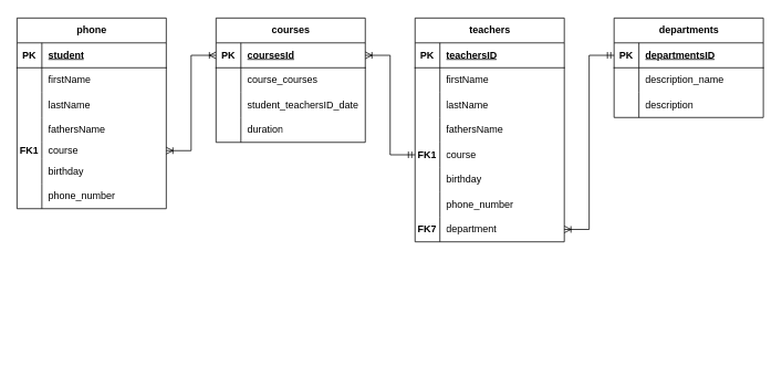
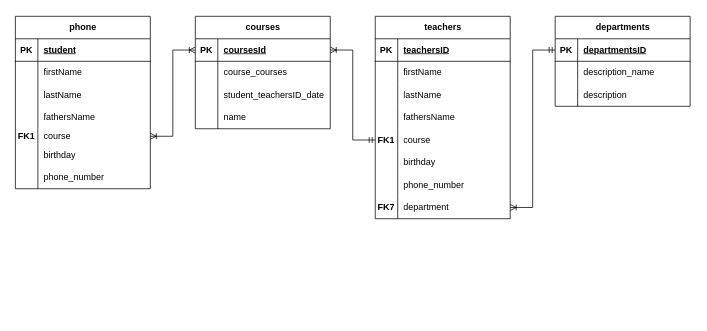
  <mxCell id="0" />
  <mxCell id="1" parent="0" />
  <mxCell id="2" value="phone" style="shape=table;startSize=30;container=1;collapsible=1;childLayout=tableLayout;fixedRows=1;rowLines=0;fontStyle=1;align=center;resizeLast=1;html=1;" vertex="1" parent="1"><mxGeometry x="20.004" y="20.996" width="180" height="230" as="geometry" /></mxCell>
  <mxCell id="3" value="" style="shape=tableRow;horizontal=0;startSize=0;swimlaneHead=0;swimlaneBody=0;fillColor=none;collapsible=0;dropTarget=0;points=[[0,0.5],[1,0.5]];portConstraint=eastwest;top=0;left=0;right=0;bottom=1;" vertex="1" parent="2"><mxGeometry y="30" width="180" height="30" as="geometry" /></mxCell>
  <mxCell id="4" value="PK" style="shape=partialRectangle;connectable=0;fillColor=none;top=0;left=0;bottom=0;right=0;fontStyle=1;overflow=hidden;whiteSpace=wrap;html=1;" vertex="1" parent="3"><mxGeometry width="30" height="30" as="geometry"><mxRectangle width="30" height="30" as="alternateBounds" /></mxGeometry></mxCell>
  <mxCell id="5" value="student" style="shape=partialRectangle;connectable=0;fillColor=none;top=0;left=0;bottom=0;right=0;align=left;spacingLeft=6;fontStyle=5;overflow=hidden;whiteSpace=wrap;html=1;" vertex="1" parent="3"><mxGeometry x="30" width="150" height="30" as="geometry"><mxRectangle width="150" height="30" as="alternateBounds" /></mxGeometry></mxCell>
  <mxCell id="6" value="" style="shape=tableRow;horizontal=0;startSize=0;swimlaneHead=0;swimlaneBody=0;fillColor=none;collapsible=0;dropTarget=0;points=[[0,0.5],[1,0.5]];portConstraint=eastwest;top=0;left=0;right=0;bottom=0;" vertex="1" parent="2"><mxGeometry y="60" width="180" height="30" as="geometry" /></mxCell>
  <mxCell id="7" value="" style="shape=partialRectangle;connectable=0;fillColor=none;top=0;left=0;bottom=0;right=0;editable=1;overflow=hidden;whiteSpace=wrap;html=1;" vertex="1" parent="6"><mxGeometry width="30" height="30" as="geometry"><mxRectangle width="30" height="30" as="alternateBounds" /></mxGeometry></mxCell>
  <mxCell id="8" value="firstName" style="shape=partialRectangle;connectable=0;fillColor=none;top=0;left=0;bottom=0;right=0;align=left;spacingLeft=6;overflow=hidden;whiteSpace=wrap;html=1;" vertex="1" parent="6"><mxGeometry x="30" width="150" height="30" as="geometry"><mxRectangle width="150" height="30" as="alternateBounds" /></mxGeometry></mxCell>
  <mxCell id="9" value="" style="shape=tableRow;horizontal=0;startSize=0;swimlaneHead=0;swimlaneBody=0;fillColor=none;collapsible=0;dropTarget=0;points=[[0,0.5],[1,0.5]];portConstraint=eastwest;top=0;left=0;right=0;bottom=0;" vertex="1" parent="2"><mxGeometry y="90" width="180" height="30" as="geometry" /></mxCell>
  <mxCell id="10" value="" style="shape=partialRectangle;connectable=0;fillColor=none;top=0;left=0;bottom=0;right=0;editable=1;overflow=hidden;whiteSpace=wrap;html=1;" vertex="1" parent="9"><mxGeometry width="30" height="30" as="geometry"><mxRectangle width="30" height="30" as="alternateBounds" /></mxGeometry></mxCell>
  <mxCell id="11" value="lastName" style="shape=partialRectangle;connectable=0;fillColor=none;top=0;left=0;bottom=0;right=0;align=left;spacingLeft=6;overflow=hidden;whiteSpace=wrap;html=1;" vertex="1" parent="9"><mxGeometry x="30" width="150" height="30" as="geometry"><mxRectangle width="150" height="30" as="alternateBounds" /></mxGeometry></mxCell>
  <mxCell id="12" value="" style="shape=tableRow;horizontal=0;startSize=0;swimlaneHead=0;swimlaneBody=0;fillColor=none;collapsible=0;dropTarget=0;points=[[0,0.5],[1,0.5]];portConstraint=eastwest;top=0;left=0;right=0;bottom=0;" vertex="1" parent="2"><mxGeometry y="120" width="180" height="30" as="geometry" /></mxCell>
  <mxCell id="13" value="" style="shape=partialRectangle;connectable=0;fillColor=none;top=0;left=0;bottom=0;right=0;editable=1;overflow=hidden;whiteSpace=wrap;html=1;" vertex="1" parent="12"><mxGeometry width="30" height="30" as="geometry"><mxRectangle width="30" height="30" as="alternateBounds" /></mxGeometry></mxCell>
  <mxCell id="14" value="fathersName" style="shape=partialRectangle;connectable=0;fillColor=none;top=0;left=0;bottom=0;right=0;align=left;spacingLeft=6;overflow=hidden;whiteSpace=wrap;html=1;" vertex="1" parent="12"><mxGeometry x="30" width="150" height="30" as="geometry"><mxRectangle width="150" height="30" as="alternateBounds" /></mxGeometry></mxCell>
  <mxCell id="15" value="" style="shape=tableRow;horizontal=0;startSize=0;swimlaneHead=0;swimlaneBody=0;fillColor=none;collapsible=0;dropTarget=0;points=[[0,0.5],[1,0.5]];portConstraint=eastwest;top=0;left=0;right=0;bottom=0;" vertex="1" parent="2"><mxGeometry y="150" width="180" height="20" as="geometry" /></mxCell>
  <mxCell id="16" value="FK1" style="shape=partialRectangle;connectable=0;fillColor=none;top=0;left=0;bottom=0;right=0;editable=1;overflow=hidden;whiteSpace=wrap;html=1;strokeWidth=1;fontStyle=1" vertex="1" parent="15"><mxGeometry width="30" height="20" as="geometry"><mxRectangle width="30" height="20" as="alternateBounds" /></mxGeometry></mxCell>
  <mxCell id="17" value="course" style="shape=partialRectangle;connectable=0;fillColor=none;top=0;left=0;bottom=0;right=0;align=left;spacingLeft=6;overflow=hidden;whiteSpace=wrap;html=1;" vertex="1" parent="15"><mxGeometry x="30" width="150" height="20" as="geometry"><mxRectangle width="150" height="20" as="alternateBounds" /></mxGeometry></mxCell>
  <mxCell id="18" value="" style="shape=tableRow;horizontal=0;startSize=0;swimlaneHead=0;swimlaneBody=0;fillColor=none;collapsible=0;dropTarget=0;points=[[0,0.5],[1,0.5]];portConstraint=eastwest;top=0;left=0;right=0;bottom=0;" vertex="1" parent="2"><mxGeometry y="170" width="180" height="30" as="geometry" /></mxCell>
  <mxCell id="19" value="" style="shape=partialRectangle;connectable=0;fillColor=none;top=0;left=0;bottom=0;right=0;editable=1;overflow=hidden;whiteSpace=wrap;html=1;" vertex="1" parent="18"><mxGeometry width="30" height="30" as="geometry"><mxRectangle width="30" height="30" as="alternateBounds" /></mxGeometry></mxCell>
  <mxCell id="20" value="birthday" style="shape=partialRectangle;connectable=0;fillColor=none;top=0;left=0;bottom=0;right=0;align=left;spacingLeft=6;overflow=hidden;whiteSpace=wrap;html=1;" vertex="1" parent="18"><mxGeometry x="30" width="150" height="30" as="geometry"><mxRectangle width="150" height="30" as="alternateBounds" /></mxGeometry></mxCell>
  <mxCell id="21" value="" style="shape=tableRow;horizontal=0;startSize=0;swimlaneHead=0;swimlaneBody=0;fillColor=none;collapsible=0;dropTarget=0;points=[[0,0.5],[1,0.5]];portConstraint=eastwest;top=0;left=0;right=0;bottom=0;" vertex="1" parent="2"><mxGeometry y="200" width="180" height="30" as="geometry" /></mxCell>
  <mxCell id="22" value="" style="shape=partialRectangle;connectable=0;fillColor=none;top=0;left=0;bottom=0;right=0;editable=1;overflow=hidden;whiteSpace=wrap;html=1;" vertex="1" parent="21"><mxGeometry width="30" height="30" as="geometry"><mxRectangle width="30" height="30" as="alternateBounds" /></mxGeometry></mxCell>
  <mxCell id="23" value="phone_number" style="shape=partialRectangle;connectable=0;fillColor=none;top=0;left=0;bottom=0;right=0;align=left;spacingLeft=6;overflow=hidden;whiteSpace=wrap;html=1;" vertex="1" parent="21"><mxGeometry x="30" width="150" height="30" as="geometry"><mxRectangle width="150" height="30" as="alternateBounds" /></mxGeometry></mxCell>
  <mxCell id="24" value="teachers" style="shape=table;startSize=30;container=1;collapsible=1;childLayout=tableLayout;fixedRows=1;rowLines=0;fontStyle=1;align=center;resizeLast=1;html=1;" vertex="1" parent="1"><mxGeometry x="500.004" y="20.996" width="180" height="270" as="geometry" /></mxCell>
  <mxCell id="25" value="" style="shape=tableRow;horizontal=0;startSize=0;swimlaneHead=0;swimlaneBody=0;fillColor=none;collapsible=0;dropTarget=0;points=[[0,0.5],[1,0.5]];portConstraint=eastwest;top=0;left=0;right=0;bottom=1;" vertex="1" parent="24"><mxGeometry y="30" width="180" height="30" as="geometry" /></mxCell>
  <mxCell id="26" value="PK" style="shape=partialRectangle;connectable=0;fillColor=none;top=0;left=0;bottom=0;right=0;fontStyle=1;overflow=hidden;whiteSpace=wrap;html=1;" vertex="1" parent="25"><mxGeometry width="30" height="30" as="geometry"><mxRectangle width="30" height="30" as="alternateBounds" /></mxGeometry></mxCell>
  <mxCell id="27" value="teachersID" style="shape=partialRectangle;connectable=0;fillColor=none;top=0;left=0;bottom=0;right=0;align=left;spacingLeft=6;fontStyle=5;overflow=hidden;whiteSpace=wrap;html=1;" vertex="1" parent="25"><mxGeometry x="30" width="150" height="30" as="geometry"><mxRectangle width="150" height="30" as="alternateBounds" /></mxGeometry></mxCell>
  <mxCell id="28" value="" style="shape=tableRow;horizontal=0;startSize=0;swimlaneHead=0;swimlaneBody=0;fillColor=none;collapsible=0;dropTarget=0;points=[[0,0.5],[1,0.5]];portConstraint=eastwest;top=0;left=0;right=0;bottom=0;" vertex="1" parent="24"><mxGeometry y="60" width="180" height="30" as="geometry" /></mxCell>
  <mxCell id="29" value="" style="shape=partialRectangle;connectable=0;fillColor=none;top=0;left=0;bottom=0;right=0;editable=1;overflow=hidden;whiteSpace=wrap;html=1;" vertex="1" parent="28"><mxGeometry width="30" height="30" as="geometry"><mxRectangle width="30" height="30" as="alternateBounds" /></mxGeometry></mxCell>
  <mxCell id="30" value="firstName" style="shape=partialRectangle;connectable=0;fillColor=none;top=0;left=0;bottom=0;right=0;align=left;spacingLeft=6;overflow=hidden;whiteSpace=wrap;html=1;" vertex="1" parent="28"><mxGeometry x="30" width="150" height="30" as="geometry"><mxRectangle width="150" height="30" as="alternateBounds" /></mxGeometry></mxCell>
  <mxCell id="31" value="" style="shape=tableRow;horizontal=0;startSize=0;swimlaneHead=0;swimlaneBody=0;fillColor=none;collapsible=0;dropTarget=0;points=[[0,0.5],[1,0.5]];portConstraint=eastwest;top=0;left=0;right=0;bottom=0;" vertex="1" parent="24"><mxGeometry y="90" width="180" height="30" as="geometry" /></mxCell>
  <mxCell id="32" value="" style="shape=partialRectangle;connectable=0;fillColor=none;top=0;left=0;bottom=0;right=0;editable=1;overflow=hidden;whiteSpace=wrap;html=1;" vertex="1" parent="31"><mxGeometry width="30" height="30" as="geometry"><mxRectangle width="30" height="30" as="alternateBounds" /></mxGeometry></mxCell>
  <mxCell id="33" value="lastName" style="shape=partialRectangle;connectable=0;fillColor=none;top=0;left=0;bottom=0;right=0;align=left;spacingLeft=6;overflow=hidden;whiteSpace=wrap;html=1;" vertex="1" parent="31"><mxGeometry x="30" width="150" height="30" as="geometry"><mxRectangle width="150" height="30" as="alternateBounds" /></mxGeometry></mxCell>
  <mxCell id="34" value="" style="shape=tableRow;horizontal=0;startSize=0;swimlaneHead=0;swimlaneBody=0;fillColor=none;collapsible=0;dropTarget=0;points=[[0,0.5],[1,0.5]];portConstraint=eastwest;top=0;left=0;right=0;bottom=0;" vertex="1" parent="24"><mxGeometry y="120" width="180" height="30" as="geometry" /></mxCell>
  <mxCell id="35" value="" style="shape=partialRectangle;connectable=0;fillColor=none;top=0;left=0;bottom=0;right=0;editable=1;overflow=hidden;whiteSpace=wrap;html=1;" vertex="1" parent="34"><mxGeometry width="30" height="30" as="geometry"><mxRectangle width="30" height="30" as="alternateBounds" /></mxGeometry></mxCell>
  <mxCell id="36" value="fathersName" style="shape=partialRectangle;connectable=0;fillColor=none;top=0;left=0;bottom=0;right=0;align=left;spacingLeft=6;overflow=hidden;whiteSpace=wrap;html=1;" vertex="1" parent="34"><mxGeometry x="30" width="150" height="30" as="geometry"><mxRectangle width="150" height="30" as="alternateBounds" /></mxGeometry></mxCell>
  <mxCell id="37" value="" style="shape=tableRow;horizontal=0;startSize=0;swimlaneHead=0;swimlaneBody=0;fillColor=none;collapsible=0;dropTarget=0;points=[[0,0.5],[1,0.5]];portConstraint=eastwest;top=0;left=0;right=0;bottom=0;" vertex="1" parent="24"><mxGeometry y="150" width="180" height="30" as="geometry" /></mxCell>
  <mxCell id="38" value="FK1" style="shape=partialRectangle;connectable=0;fillColor=none;top=0;left=0;bottom=0;right=0;editable=1;overflow=hidden;whiteSpace=wrap;html=1;fontStyle=1" vertex="1" parent="37"><mxGeometry width="30" height="30" as="geometry"><mxRectangle width="30" height="30" as="alternateBounds" /></mxGeometry></mxCell>
  <mxCell id="39" value="course" style="shape=partialRectangle;connectable=0;fillColor=none;top=0;left=0;bottom=0;right=0;align=left;spacingLeft=6;overflow=hidden;whiteSpace=wrap;html=1;" vertex="1" parent="37"><mxGeometry x="30" width="150" height="30" as="geometry"><mxRectangle width="150" height="30" as="alternateBounds" /></mxGeometry></mxCell>
  <mxCell id="40" value="" style="shape=tableRow;horizontal=0;startSize=0;swimlaneHead=0;swimlaneBody=0;fillColor=none;collapsible=0;dropTarget=0;points=[[0,0.5],[1,0.5]];portConstraint=eastwest;top=0;left=0;right=0;bottom=0;" vertex="1" parent="24"><mxGeometry y="180" width="180" height="30" as="geometry" /></mxCell>
  <mxCell id="41" value="" style="shape=partialRectangle;connectable=0;fillColor=none;top=0;left=0;bottom=0;right=0;editable=1;overflow=hidden;whiteSpace=wrap;html=1;" vertex="1" parent="40"><mxGeometry width="30" height="30" as="geometry"><mxRectangle width="30" height="30" as="alternateBounds" /></mxGeometry></mxCell>
  <mxCell id="42" value="birthday" style="shape=partialRectangle;connectable=0;fillColor=none;top=0;left=0;bottom=0;right=0;align=left;spacingLeft=6;overflow=hidden;whiteSpace=wrap;html=1;" vertex="1" parent="40"><mxGeometry x="30" width="150" height="30" as="geometry"><mxRectangle width="150" height="30" as="alternateBounds" /></mxGeometry></mxCell>
  <mxCell id="43" value="" style="shape=tableRow;horizontal=0;startSize=0;swimlaneHead=0;swimlaneBody=0;fillColor=none;collapsible=0;dropTarget=0;points=[[0,0.5],[1,0.5]];portConstraint=eastwest;top=0;left=0;right=0;bottom=0;" vertex="1" parent="24"><mxGeometry y="210" width="180" height="30" as="geometry" /></mxCell>
  <mxCell id="44" value="" style="shape=partialRectangle;connectable=0;fillColor=none;top=0;left=0;bottom=0;right=0;editable=1;overflow=hidden;whiteSpace=wrap;html=1;" vertex="1" parent="43"><mxGeometry width="30" height="30" as="geometry"><mxRectangle width="30" height="30" as="alternateBounds" /></mxGeometry></mxCell>
  <mxCell id="45" value="phone_number" style="shape=partialRectangle;connectable=0;fillColor=none;top=0;left=0;bottom=0;right=0;align=left;spacingLeft=6;overflow=hidden;whiteSpace=wrap;html=1;" vertex="1" parent="43"><mxGeometry x="30" width="150" height="30" as="geometry"><mxRectangle width="150" height="30" as="alternateBounds" /></mxGeometry></mxCell>
  <mxCell id="46" value="" style="shape=tableRow;horizontal=0;startSize=0;swimlaneHead=0;swimlaneBody=0;fillColor=none;collapsible=0;dropTarget=0;points=[[0,0.5],[1,0.5]];portConstraint=eastwest;top=0;left=0;right=0;bottom=0;" vertex="1" parent="24"><mxGeometry y="240" width="180" height="30" as="geometry" /></mxCell>
  <mxCell id="47" value="&lt;b&gt;FK7&lt;/b&gt;" style="shape=partialRectangle;connectable=0;fillColor=none;top=0;left=0;bottom=0;right=0;editable=1;overflow=hidden;whiteSpace=wrap;html=1;" vertex="1" parent="46"><mxGeometry width="30" height="30" as="geometry"><mxRectangle width="30" height="30" as="alternateBounds" /></mxGeometry></mxCell>
  <mxCell id="48" value="department" style="shape=partialRectangle;connectable=0;fillColor=none;top=0;left=0;bottom=0;right=0;align=left;spacingLeft=6;overflow=hidden;whiteSpace=wrap;html=1;" vertex="1" parent="46"><mxGeometry x="30" width="150" height="30" as="geometry"><mxRectangle width="150" height="30" as="alternateBounds" /></mxGeometry></mxCell>
  <mxCell id="49" value="courses" style="shape=table;startSize=30;container=1;collapsible=1;childLayout=tableLayout;fixedRows=1;rowLines=0;fontStyle=1;align=center;resizeLast=1;html=1;" vertex="1" parent="1"><mxGeometry x="260.004" y="20.996" width="180" height="150" as="geometry" /></mxCell>
  <mxCell id="50" value="" style="shape=tableRow;horizontal=0;startSize=0;swimlaneHead=0;swimlaneBody=0;fillColor=none;collapsible=0;dropTarget=0;points=[[0,0.5],[1,0.5]];portConstraint=eastwest;top=0;left=0;right=0;bottom=1;" vertex="1" parent="49"><mxGeometry y="30" width="180" height="30" as="geometry" /></mxCell>
  <mxCell id="51" value="PK" style="shape=partialRectangle;connectable=0;fillColor=none;top=0;left=0;bottom=0;right=0;fontStyle=1;overflow=hidden;whiteSpace=wrap;html=1;" vertex="1" parent="50"><mxGeometry width="30" height="30" as="geometry"><mxRectangle width="30" height="30" as="alternateBounds" /></mxGeometry></mxCell>
  <mxCell id="52" value="coursesId" style="shape=partialRectangle;connectable=0;fillColor=none;top=0;left=0;bottom=0;right=0;align=left;spacingLeft=6;fontStyle=5;overflow=hidden;whiteSpace=wrap;html=1;" vertex="1" parent="50"><mxGeometry x="30" width="150" height="30" as="geometry"><mxRectangle width="150" height="30" as="alternateBounds" /></mxGeometry></mxCell>
  <mxCell id="53" value="" style="shape=tableRow;horizontal=0;startSize=0;swimlaneHead=0;swimlaneBody=0;fillColor=none;collapsible=0;dropTarget=0;points=[[0,0.5],[1,0.5]];portConstraint=eastwest;top=0;left=0;right=0;bottom=0;" vertex="1" parent="49"><mxGeometry y="60" width="180" height="30" as="geometry" /></mxCell>
  <mxCell id="54" value="" style="shape=partialRectangle;connectable=0;fillColor=none;top=0;left=0;bottom=0;right=0;editable=1;overflow=hidden;whiteSpace=wrap;html=1;" vertex="1" parent="53"><mxGeometry width="30" height="30" as="geometry"><mxRectangle width="30" height="30" as="alternateBounds" /></mxGeometry></mxCell>
  <mxCell id="55" value="course_courses" style="shape=partialRectangle;connectable=0;fillColor=none;top=0;left=0;bottom=0;right=0;align=left;spacingLeft=6;overflow=hidden;whiteSpace=wrap;html=1;" vertex="1" parent="53"><mxGeometry x="30" width="150" height="30" as="geometry"><mxRectangle width="150" height="30" as="alternateBounds" /></mxGeometry></mxCell>
  <mxCell id="56" value="" style="shape=tableRow;horizontal=0;startSize=0;swimlaneHead=0;swimlaneBody=0;fillColor=none;collapsible=0;dropTarget=0;points=[[0,0.5],[1,0.5]];portConstraint=eastwest;top=0;left=0;right=0;bottom=0;" vertex="1" parent="49"><mxGeometry y="90" width="180" height="30" as="geometry" /></mxCell>
  <mxCell id="57" value="" style="shape=partialRectangle;connectable=0;fillColor=none;top=0;left=0;bottom=0;right=0;editable=1;overflow=hidden;whiteSpace=wrap;html=1;" vertex="1" parent="56"><mxGeometry width="30" height="30" as="geometry"><mxRectangle width="30" height="30" as="alternateBounds" /></mxGeometry></mxCell>
  <mxCell id="58" value="student_teachersID_date" style="shape=partialRectangle;connectable=0;fillColor=none;top=0;left=0;bottom=0;right=0;align=left;spacingLeft=6;overflow=hidden;whiteSpace=wrap;html=1;" vertex="1" parent="56"><mxGeometry x="30" width="150" height="30" as="geometry"><mxRectangle width="150" height="30" as="alternateBounds" /></mxGeometry></mxCell>
  <mxCell id="59" value="" style="shape=tableRow;horizontal=0;startSize=0;swimlaneHead=0;swimlaneBody=0;fillColor=none;collapsible=0;dropTarget=0;points=[[0,0.5],[1,0.5]];portConstraint=eastwest;top=0;left=0;right=0;bottom=0;" vertex="1" parent="49"><mxGeometry y="120" width="180" height="30" as="geometry" /></mxCell>
  <mxCell id="60" value="" style="shape=partialRectangle;connectable=0;fillColor=none;top=0;left=0;bottom=0;right=0;editable=1;overflow=hidden;whiteSpace=wrap;html=1;" vertex="1" parent="59"><mxGeometry width="30" height="30" as="geometry"><mxRectangle width="30" height="30" as="alternateBounds" /></mxGeometry></mxCell>
- <mxCell id="61" value="duration" style="shape=partialRectangle;connectable=0;fillColor=none;top=0;left=0;bottom=0;right=0;align=left;spacingLeft=6;overflow=hidden;whiteSpace=wrap;html=1;" vertex="1" parent="59"><mxGeometry x="30" width="150" height="30" as="geometry"><mxRectangle width="150" height="30" as="alternateBounds" /></mxGeometry></mxCell>
+ <mxCell id="61" value="name" style="shape=partialRectangle;connectable=0;fillColor=none;top=0;left=0;bottom=0;right=0;align=left;spacingLeft=6;overflow=hidden;whiteSpace=wrap;html=1;" vertex="1" parent="59"><mxGeometry x="30" width="150" height="30" as="geometry"><mxRectangle width="150" height="30" as="alternateBounds" /></mxGeometry></mxCell>
  <mxCell id="62" value="" style="edgeStyle=entityRelationEdgeStyle;fontSize=12;html=1;endArrow=ERoneToMany;startArrow=ERoneToMany;rounded=0;entryX=0;entryY=0.5;entryDx=0;entryDy=0;" edge="1" parent="1" source="15" target="50"><mxGeometry width="100" height="100" relative="1" as="geometry"><mxPoint x="297.364" y="319.636" as="sourcePoint" /><mxPoint x="360.864" y="284.636" as="targetPoint" /></mxGeometry></mxCell>
  <mxCell id="63" value="" style="edgeStyle=entityRelationEdgeStyle;fontSize=12;html=1;endArrow=ERoneToMany;startArrow=ERmandOne;rounded=0;" edge="1" parent="1" source="37" target="50"><mxGeometry width="100" height="100" relative="1" as="geometry"><mxPoint x="540.864" y="234.636" as="sourcePoint" /><mxPoint x="597.364" y="304.636" as="targetPoint" /><Array as="points"><mxPoint x="587.364" y="304.636" /></Array></mxGeometry></mxCell>
  <mxCell id="64" value="departments" style="shape=table;startSize=30;container=1;collapsible=1;childLayout=tableLayout;fixedRows=1;rowLines=0;fontStyle=1;align=center;resizeLast=1;html=1;" vertex="1" parent="1"><mxGeometry x="740.004" y="20.996" width="180" height="120" as="geometry" /></mxCell>
  <mxCell id="65" value="" style="shape=tableRow;horizontal=0;startSize=0;swimlaneHead=0;swimlaneBody=0;fillColor=none;collapsible=0;dropTarget=0;points=[[0,0.5],[1,0.5]];portConstraint=eastwest;top=0;left=0;right=0;bottom=1;" vertex="1" parent="64"><mxGeometry y="30" width="180" height="30" as="geometry" /></mxCell>
  <mxCell id="66" value="PK" style="shape=partialRectangle;connectable=0;fillColor=none;top=0;left=0;bottom=0;right=0;fontStyle=1;overflow=hidden;whiteSpace=wrap;html=1;" vertex="1" parent="65"><mxGeometry width="30" height="30" as="geometry"><mxRectangle width="30" height="30" as="alternateBounds" /></mxGeometry></mxCell>
  <mxCell id="67" value="departmentsID" style="shape=partialRectangle;connectable=0;fillColor=none;top=0;left=0;bottom=0;right=0;align=left;spacingLeft=6;fontStyle=5;overflow=hidden;whiteSpace=wrap;html=1;" vertex="1" parent="65"><mxGeometry x="30" width="150" height="30" as="geometry"><mxRectangle width="150" height="30" as="alternateBounds" /></mxGeometry></mxCell>
  <mxCell id="68" value="" style="shape=tableRow;horizontal=0;startSize=0;swimlaneHead=0;swimlaneBody=0;fillColor=none;collapsible=0;dropTarget=0;points=[[0,0.5],[1,0.5]];portConstraint=eastwest;top=0;left=0;right=0;bottom=0;" vertex="1" parent="64"><mxGeometry y="60" width="180" height="30" as="geometry" /></mxCell>
  <mxCell id="69" value="" style="shape=partialRectangle;connectable=0;fillColor=none;top=0;left=0;bottom=0;right=0;editable=1;overflow=hidden;whiteSpace=wrap;html=1;fontStyle=1" vertex="1" parent="68"><mxGeometry width="30" height="30" as="geometry"><mxRectangle width="30" height="30" as="alternateBounds" /></mxGeometry></mxCell>
  <mxCell id="70" value="description_name" style="shape=partialRectangle;connectable=0;fillColor=none;top=0;left=0;bottom=0;right=0;align=left;spacingLeft=6;overflow=hidden;whiteSpace=wrap;html=1;" vertex="1" parent="68"><mxGeometry x="30" width="150" height="30" as="geometry"><mxRectangle width="150" height="30" as="alternateBounds" /></mxGeometry></mxCell>
  <mxCell id="71" value="" style="shape=tableRow;horizontal=0;startSize=0;swimlaneHead=0;swimlaneBody=0;fillColor=none;collapsible=0;dropTarget=0;points=[[0,0.5],[1,0.5]];portConstraint=eastwest;top=0;left=0;right=0;bottom=0;" vertex="1" parent="64"><mxGeometry y="90" width="180" height="30" as="geometry" /></mxCell>
  <mxCell id="72" value="" style="shape=partialRectangle;connectable=0;fillColor=none;top=0;left=0;bottom=0;right=0;editable=1;overflow=hidden;whiteSpace=wrap;html=1;" vertex="1" parent="71"><mxGeometry width="30" height="30" as="geometry"><mxRectangle width="30" height="30" as="alternateBounds" /></mxGeometry></mxCell>
  <mxCell id="73" value="description" style="shape=partialRectangle;connectable=0;fillColor=none;top=0;left=0;bottom=0;right=0;align=left;spacingLeft=6;overflow=hidden;whiteSpace=wrap;html=1;" vertex="1" parent="71"><mxGeometry x="30" width="150" height="30" as="geometry"><mxRectangle width="150" height="30" as="alternateBounds" /></mxGeometry></mxCell>
  <mxCell id="74" value="" style="edgeStyle=entityRelationEdgeStyle;fontSize=12;html=1;endArrow=ERoneToMany;startArrow=ERmandOne;rounded=0;" edge="1" parent="1" source="65" target="46"><mxGeometry width="100" height="100" relative="1" as="geometry"><mxPoint x="897.364" y="313.636" as="sourcePoint" /><mxPoint x="797.364" y="403.636" as="targetPoint" /><Array as="points"><mxPoint x="827.364" y="418.636" /><mxPoint x="857.364" y="358.636" /><mxPoint x="837.364" y="408.636" /></Array></mxGeometry></mxCell>
